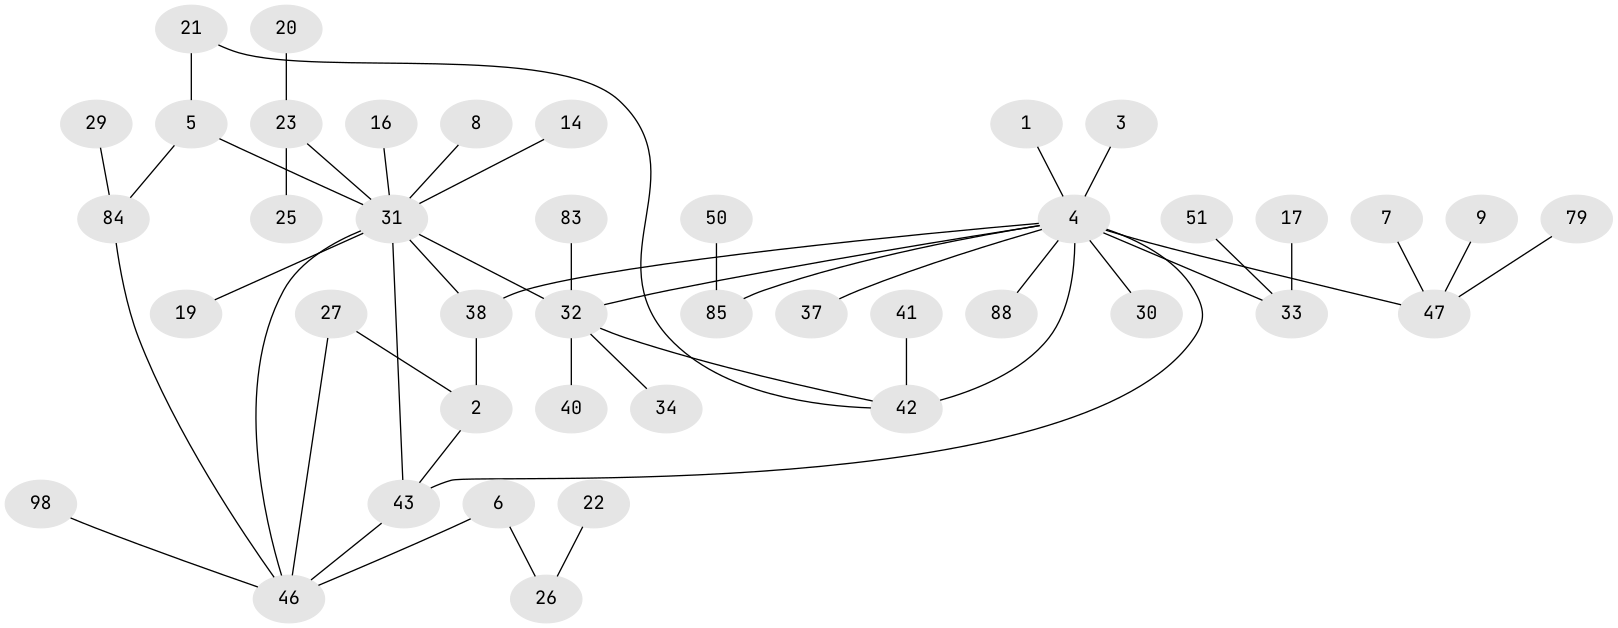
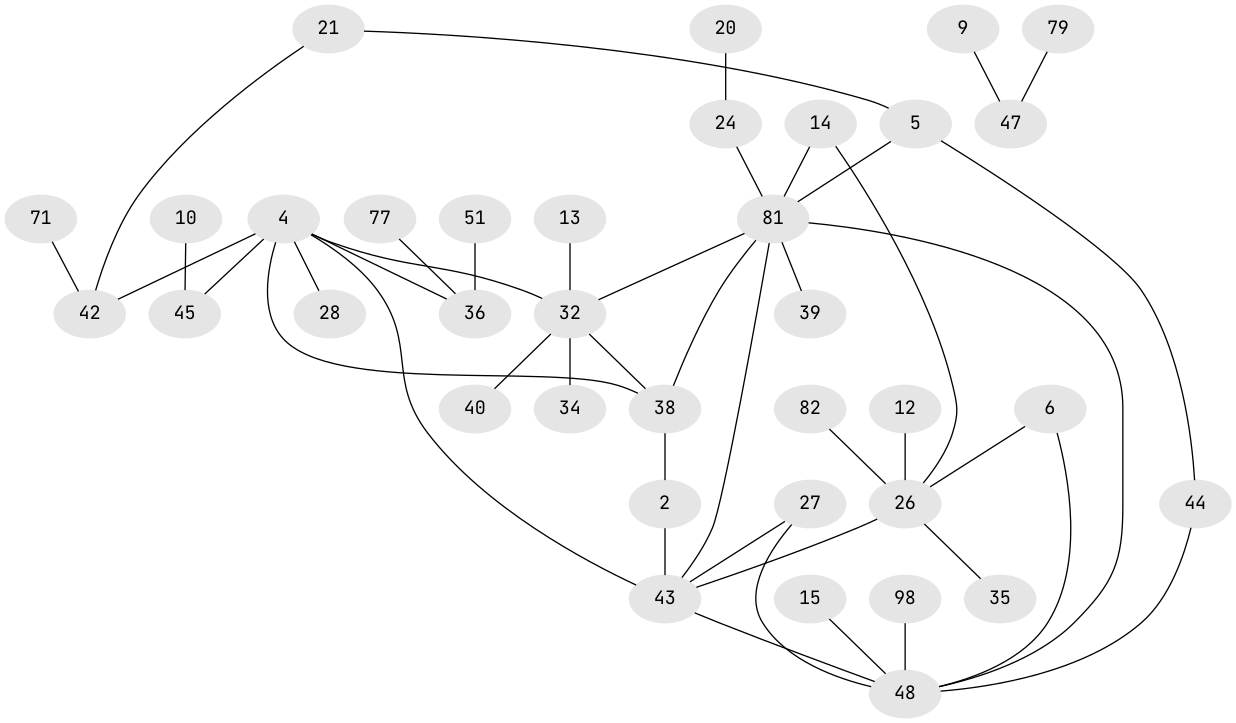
  graph {
    fontname="JetBrains Mono"
    node [color=gray90 fontname="JetBrains Mono" style=filled]
    edge [fontname="JetBrains Mono" weight=1.0]
-   1
    4
    43
-   28 [label=88]
-   30
+   28
    32
-   33
-   37
+   33 [label=36]
    38
    42
-   45 [label=85]
+   45
    47
-   31
-   46
-   39 [label=19]
+   31 [label=81]
+   46 [label=48]
+   39
    2
-   3
    34
    40
    5
-   44 [label=84]
+   44
    6
    26
-   7
-   8
+   35
    9
-   10 [label=50]
+   10
    n29 [label=51]
-   13 [label=83]
+   12
+   13
    14
-   16
-   17
+   15
+   17 [label=77]
    n36 [label=98]
    n37 [label=79]
    20
-   24 [label=23]
-   25
+   24
    21
-   22
+   22 [label=82]
    27
-   29
-   41
-   1 -- 4
+   41 [label=71]
    4 -- 43
    4 -- 28
-   4 -- 30
    4 -- 32
    4 -- 33
-   4 -- 37
    4 -- 38
    4 -- 42 [weight=2.0]
    4 -- 45
-   4 -- 47
    43 -- 46
-   32 -- 42
+   32 -- 38
    32 -- 34
    32 -- 40
    38 -- 2
    31 -- 43
    31 -- 32
    31 -- 38
    31 -- 46
    31 -- 39
    2 -- 43
-   3 -- 4
    5 -- 31
    5 -- 44
    44 -- 46
    6 -- 46
    6 -- 26
-   7 -- 47
-   8 -- 31
+   26 -- 43 [weight=2.0]
+   26 -- 35
    9 -- 47
    10 -- 45
    n29 -- 33
+   12 -- 26
    13 -- 32
    14 -- 31
-   16 -- 31
+   14 -- 26
+   15 -- 46
    17 -- 33
    n36 -- 46
    n37 -- 47
    20 -- 24
    24 -- 31
-   24 -- 25
    21 -- 42
    21 -- 5
    22 -- 26
-   27 -- 2
+   27 -- 43
    27 -- 46
-   29 -- 44
    41 -- 42
  }
